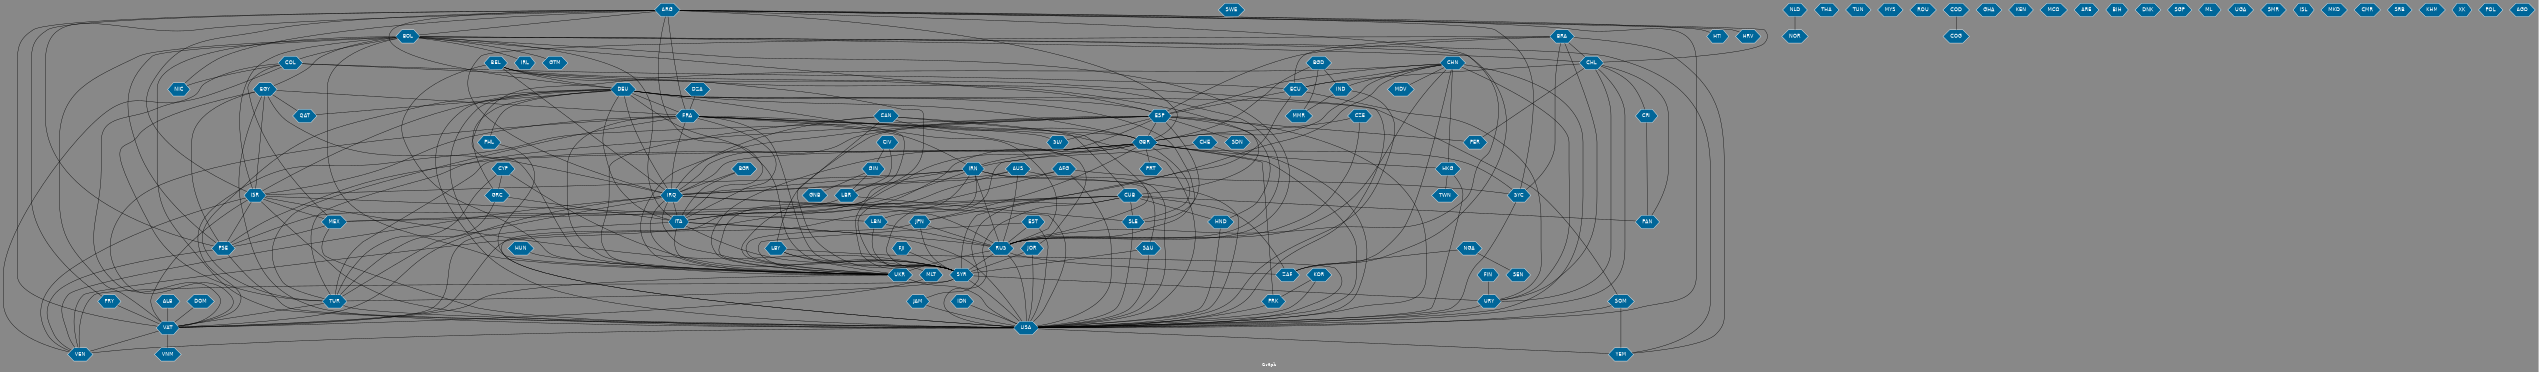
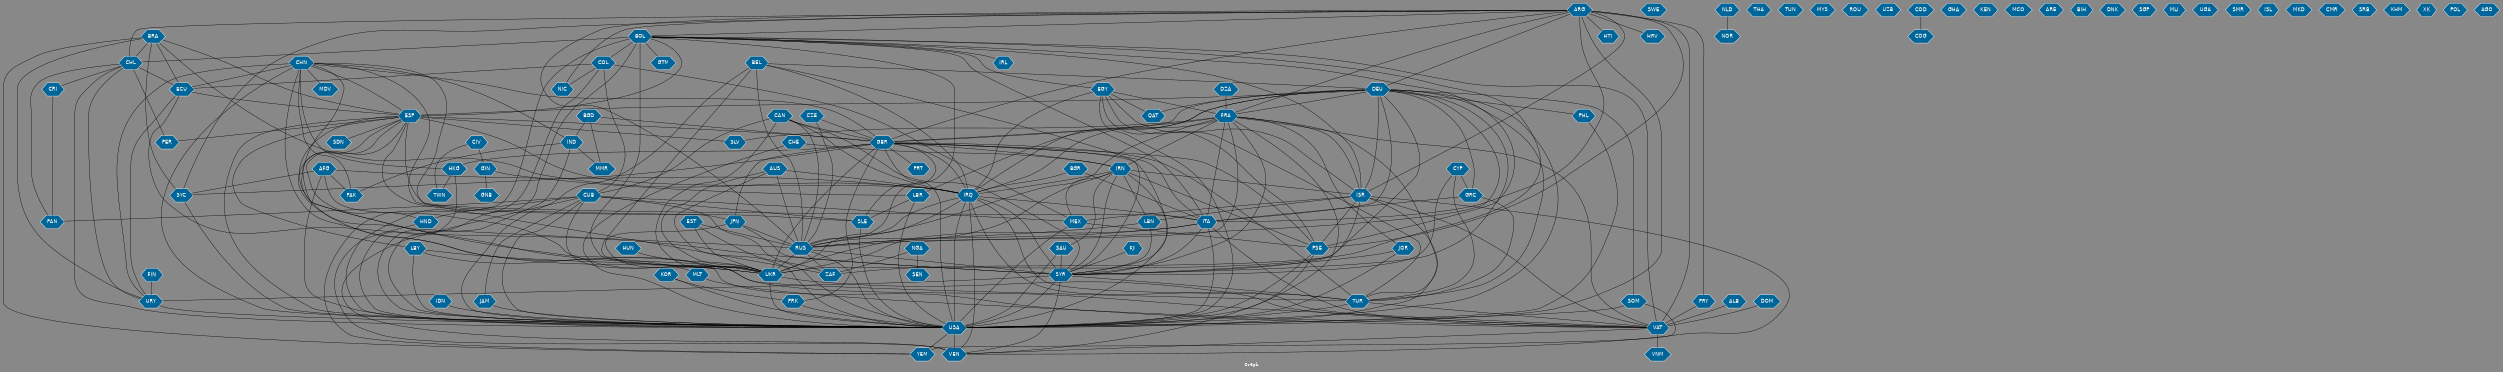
  graph {
    bgcolor="#888888"
    fontcolor=white
    fontsize=12
    label="Graph"
    node [color=white fillcolor="#006699" fontcolor=white fontname=Helvetica shape=hexagon style=filled]
    edge [arrowhead=open color=black fontcolor=white fontname=Courier fontsize=12 weight=1]
    n1 [label=GBR]
    n2 [label=IRQ]
    n3 [label=USA]
    n4 [label=SYR]
    n5 [label=UKR]
    n6 [label=TUR]
    n7 [label=IRN]
    n8 [label=PRK]
    n9 [label=SLE]
    n10 [label=JPN]
    n11 [label=SYC]
    n12 [label=PRT]
    n13 [label=HKG]
    n14 [label=ITA]
    n15 [label=PSE]
    n16 [label=RUS]
    n17 [label=ZAF]
    n18 [label=VAT]
    n19 [label=VEN]
    n20 [label=YEM]
    n21 [label=URY]
    n22 [label=ISR]
    n23 [label=MEX]
    n24 [label=LBN]
    n25 [label=SAU]
    n26 [label=TWN]
    n27 [label=DEU]
    n28 [label=SOM]
    n29 [label=ESP]
    n30 [label=FRA]
    n31 [label=LBR]
    n32 [label=GRC]
    n33 [label=PHL]
    n34 [label=QAT]
    n35 [label=PER]
    n36 [label=LBY]
    n37 [label=HND]
    n38 [label=SLV]
    n39 [label=SDN]
    n40 [label=JOR]
    n41 [label=VNM]
    n42 [label=NGA]
    n43 [label=SEN]
    n44 [label=COL]
    n45 [label=CUB]
    n46 [label=ECU]
    n47 [label=NIC]
    n48 [label=PAN]
    n49 [label=JAM]
    n50 [label=BRA]
    n51 [label=CHL]
    n52 [label=CRI]
    n53 [label=IRL]
    n54 [label=ARG]
    n55 [label=BOL]
    n56 [label=HTI]
    n57 [label=PRY]
    n58 [label=HRV]
    n59 [label=EGY]
    n60 [label=GTM]
    n61 [label=CAN]
    n62 [label=BGR]
    n63 [label=MLT]
    n64 [label=CHN]
+   n65 [label=PAK]
    n66 [label=IND]
    n67 [label=MDV]
    n68 [label=MMR]
    n69 [label=SWE]
    n70 [label=NLD]
    n71 [label=NOR]
    n72 [label=AFG]
    n73 [label=THA]
    n74 [label=BEL]
    n75 [label=TUN]
    n76 [label=MYS]
    n77 [label=ROU]
+   n78 [label=UZB]
    n79 [label=AUS]
    n80 [label=COG]
    n81 [label=DZA]
    n82 [label=COD]
    n83 [label=KOR]
    n84 [label=GHA]
    n85 [label=KEN]
    n86 [label=ALB]
    n87 [label=DOM]
    n88 [label=MCO]
    n89 [label=GIN]
    n90 [label=GNB]
    n91 [label=IDN]
    n92 [label=CHE]
    n93 [label=CZE]
    n94 [label=CYP]
    n95 [label=EST]
    n96 [label=FJI]
    n97 [label=ARE]
    n98 [label=FIN]
    n99 [label=BIH]
    n100 [label=BGD]
    n101 [label=DNK]
    n102 [label=SGP]
    n103 [label=MLI]
    n104 [label=HUN]
    n105 [label=UGA]
    n106 [label=CIV]
    n107 [label=SMR]
    n108 [label=ISL]
    n109 [label=MKD]
    n110 [label=CMR]
    n111 [label=SRB]
    n112 [label=KHM]
    n113 [label=XK]
    n114 [label=POL]
    n115 [label=AGO]
    n1 -- n2 [weight=33]
    n1 -- n3 [weight=35]
    n1 -- n4 [weight=8]
    n1 -- n5 [weight=5]
    n1 -- n6 [weight=2]
    n1 -- n7 [weight=6]
    n1 -- n8
    n1 -- n9
    n1 -- n10 [weight=2]
    n1 -- n11 [weight=10]
    n1 -- n12
    n1 -- n13 [weight=5]
    n1 -- n14 [weight=4]
    n1 -- n15 [weight=4]
    n2 -- n3 [weight=58]
    n2 -- n4 [weight=32]
    n2 -- n5 [weight=3]
    n2 -- n6 [weight=7]
    n2 -- n14
    n2 -- n16
    n2 -- n18
    n2 -- n19
    n3 -- n19 [weight=11]
    n3 -- n20 [weight=5]
    n4 -- n3 [weight=86]
    n4 -- n6 [weight=37]
    n4 -- n19
    n4 -- n21
    n5 -- n3 [weight=24]
    n5 -- n18
    n6 -- n3 [weight=2]
    n6 -- n18 [weight=3]
    n7 -- n2 [weight=8]
    n7 -- n3 [weight=17]
    n7 -- n4 [weight=7]
    n7 -- n15
    n7 -- n16
    n7 -- n22 [weight=3]
    n7 -- n23
    n7 -- n24 [weight=3]
    n7 -- n25 [weight=2]
    n8 -- n3 [weight=15]
    n9 -- n3
    n10 -- n4
    n10 -- n5
    n10 -- n16
    n11 -- n3 [weight=3]
    n13 -- n3 [weight=3]
    n13 -- n26
    n14 -- n3
    n14 -- n4
    n14 -- n5 [weight=2]
    n14 -- n16
    n14 -- n18 [weight=7]
    n15 -- n3 [weight=3]
    n15 -- n19 [weight=2]
    n16 -- n3 [weight=35]
    n16 -- n4 [weight=5]
    n16 -- n5 [weight=160]
    n16 -- n17 [weight=2]
    n18 -- n19
    n18 -- n41
    n21 -- n3 [weight=5]
    n22 -- n3 [weight=4]
    n22 -- n4 [weight=8]
    n22 -- n15 [weight=60]
    n22 -- n18 [weight=3]
    n22 -- n19
    n22 -- n23
    n22 -- n24 [weight=2]
    n23 -- n3 [weight=11]
    n23 -- n15
    n24 -- n4 [weight=2]
    n24 -- n16
    n25 -- n3 [weight=2]
    n25 -- n4 [weight=2]
    n27 -- n1 [weight=7]
    n27 -- n2 [weight=6]
    n27 -- n3
    n27 -- n4
    n27 -- n5 [weight=6]
    n27 -- n6
    n27 -- n14 [weight=3]
    n27 -- n16 [weight=6]
    n27 -- n22
    n27 -- n28
    n27 -- n29 [weight=2]
    n27 -- n30 [weight=9]
    n27 -- n31
    n27 -- n32 [weight=2]
    n27 -- n33
    n27 -- n34
    n28 -- n3 [weight=11]
    n28 -- n20 [weight=2]
    n29 -- n1 [weight=22]
    n29 -- n2 [weight=2]
    n29 -- n3 [weight=4]
    n29 -- n5 [weight=3]
    n29 -- n6
    n29 -- n9 [weight=4]
    n29 -- n14 [weight=4]
    n29 -- n18 [weight=2]
    n29 -- n35
    n29 -- n36 [weight=2]
    n29 -- n37 [weight=2]
    n29 -- n38
    n29 -- n39 [weight=2]
    n30 -- n1 [weight=4]
    n30 -- n2 [weight=39]
    n30 -- n3 [weight=7]
    n30 -- n4 [weight=5]
    n30 -- n5 [weight=4]
    n30 -- n6 [weight=2]
    n30 -- n7
    n30 -- n14 [weight=4]
    n30 -- n16 [weight=12]
    n30 -- n18 [weight=2]
    n30 -- n22
    n30 -- n38
    n30 -- n40
    n31 -- n3 [weight=3]
    n31 -- n9
    n32 -- n6
    n32 -- n14
    n33 -- n3
    n36 -- n3
    n36 -- n5
    n36 -- n63
    n37 -- n3 [weight=3]
    n40 -- n3
    n40 -- n4 [weight=3]
    n42 -- n17
    n42 -- n43
-   n44 -- n18 [weight=2]
    n44 -- n19 [weight=2]
    n44 -- n23
    n44 -- n45 [weight=4]
    n44 -- n46
    n44 -- n47
    n45 -- n3 [weight=8]
    n45 -- n9 [weight=2]
    n45 -- n17
    n45 -- n18 [weight=2]
    n45 -- n19 [weight=7]
    n45 -- n23
    n45 -- n37 [weight=2]
    n45 -- n48 [weight=2]
    n45 -- n49
    n46 -- n4
    n46 -- n21
    n46 -- n29
    n49 -- n3 [weight=8]
    n50 -- n2 [weight=2]
    n50 -- n11 [weight=2]
    n50 -- n20 [weight=3]
    n50 -- n21
    n50 -- n29
    n50 -- n46
    n50 -- n51 [weight=2]
    n51 -- n3 [weight=4]
    n51 -- n21 [weight=2]
    n51 -- n35 [weight=8]
    n51 -- n46 [weight=2]
    n51 -- n48
    n51 -- n52
    n52 -- n48
    n54 -- n1 [weight=2]
    n54 -- n3 [weight=7]
    n54 -- n11
    n54 -- n14
    n54 -- n15
    n54 -- n16 [weight=2]
    n54 -- n18 [weight=8]
    n54 -- n22
    n54 -- n27 [weight=4]
    n54 -- n30 [weight=4]
    n54 -- n47
    n54 -- n51 [weight=2]
    n54 -- n55 [weight=3]
    n54 -- n56
    n54 -- n57
    n54 -- n58
    n55 -- n3 [weight=6]
    n55 -- n5 [weight=15]
    n55 -- n14
    n55 -- n15
    n55 -- n16 [weight=13]
    n55 -- n17
    n55 -- n18 [weight=3]
    n55 -- n20
    n55 -- n22
    n55 -- n29 [weight=2]
    n55 -- n44 [weight=8]
    n55 -- n51 [weight=8]
    n55 -- n53
    n55 -- n59
    n55 -- n60
    n57 -- n18 [weight=3]
    n59 -- n2
    n59 -- n3 [weight=3]
    n59 -- n6
    n59 -- n15 [weight=5]
    n59 -- n22 [weight=2]
    n59 -- n30
    n59 -- n34
    n61 -- n1 [weight=2]
    n61 -- n2
    n61 -- n4
    n61 -- n5 [weight=2]
    n61 -- n16
    n61 -- n45
    n62 -- n2 [weight=2]
    n62 -- n14 [weight=4]
    n63 -- n18
    n64 -- n1 [weight=4]
    n64 -- n3
    n64 -- n5
    n64 -- n10
    n64 -- n13 [weight=25]
    n64 -- n16 [weight=2]
    n64 -- n17
    n64 -- n21
    n64 -- n29 [weight=4]
    n64 -- n46 [weight=2]
+   n64 -- n65
    n64 -- n66 [weight=3]
    n64 -- n67
    n66 -- n3
+   n66 -- n65 [weight=2]
    n66 -- n68
    n70 -- n71
    n72 -- n2 [weight=2]
    n72 -- n3 [weight=10]
    n72 -- n5 [weight=2]
    n72 -- n11 [weight=2]
+   n72 -- n65
    n74 -- n2
    n74 -- n3
    n74 -- n4
    n74 -- n5 [weight=3]
    n74 -- n16 [weight=3]
    n74 -- n27
    n79 -- n2 [weight=6]
    n79 -- n3
    n79 -- n5 [weight=3]
    n79 -- n16 [weight=4]
    n81 -- n30 [weight=24]
    n82 -- n80
    n83 -- n3
    n83 -- n8 [weight=3]
    n86 -- n18 [weight=12]
    n87 -- n18 [weight=4]
    n89 -- n31
    n89 -- n90
    n91 -- n3
    n92 -- n3 [weight=2]
    n92 -- n7 [weight=3]
    n93 -- n1
    n93 -- n16
    n94 -- n4 [weight=2]
    n94 -- n6
    n94 -- n32
    n95 -- n3 [weight=5]
    n95 -- n5 [weight=2]
    n95 -- n16
    n96 -- n4 [weight=2]
    n98 -- n21
    n100 -- n1
    n100 -- n66
    n100 -- n68
    n104 -- n5
-   n106 -- n31
+   n106 -- n26
    n106 -- n89
  }
